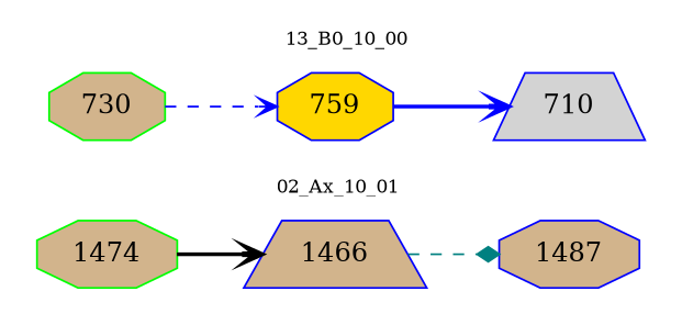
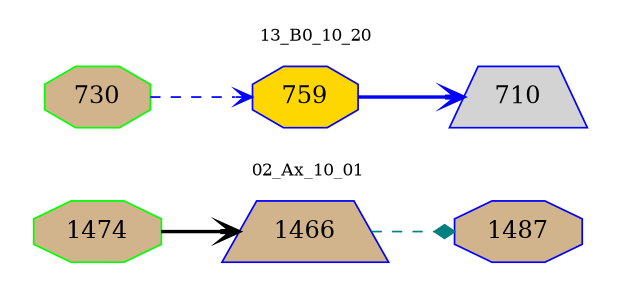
  digraph {
    rankdir=LR
    node [color=blue fillcolor=tan shape=octagon style=filled]
    edge [arrowhead=vee color=blue style=bold]
    n1 [color=green label=1474]
    n2 [label=1466 shape=trapezium]
    n3 [label=1487]
    n4 [color=green label=730]
    n5 [fillcolor=gold label=759]
    n6 [fillcolor=lightgrey label=710 shape=trapezium]
    subgraph cluster_1 {
      color=white
      fontsize=10
      label="02_Ax_10_01"
      n1
      n2
      n3
    }
    subgraph cluster_2 {
      color=white
      fontsize=10
-     label="13_B0_10_00"
+     label="13_B0_10_20"
      n4
      n5
      n6
    }
    n1 -> n2 [color=black]
    n2 -> n3 [arrowhead=diamond color=teal style=dashed]
    n4 -> n5 [style=dashed]
    n5 -> n6
  }
